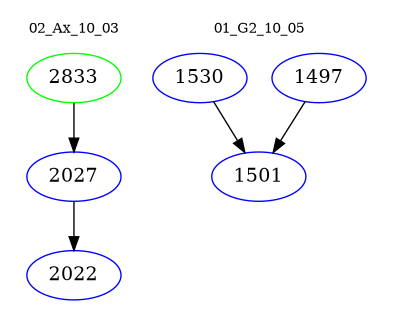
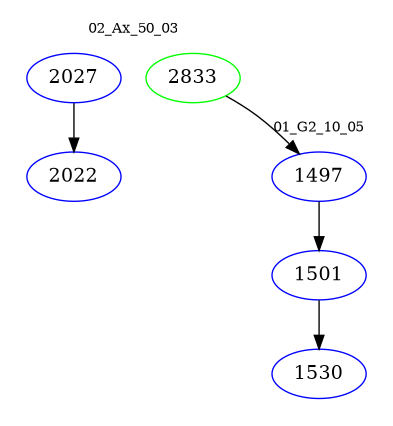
  digraph {
    node [color=blue]
    edge [color=black]
    n1 [color=green label=2833]
    n2 [label=2027]
    n3 [label=2022]
    n4 [label=1497]
    n5 [label=1501]
    n6 [label=1530]
    subgraph cluster_1 {
      color=white
      fontsize=10
-     label="02_Ax_10_03"
+     label="02_Ax_50_03"
      n1
      n2
      n3
    }
    subgraph cluster_2 {
      color=white
      fontsize=10
      label="01_G2_10_05"
      n4
      n5
      n6
    }
-   n1 -> n2
+   n1 -> n4
    n2 -> n3
    n4 -> n5
-   n6 -> n5
+   n5 -> n6
  }
